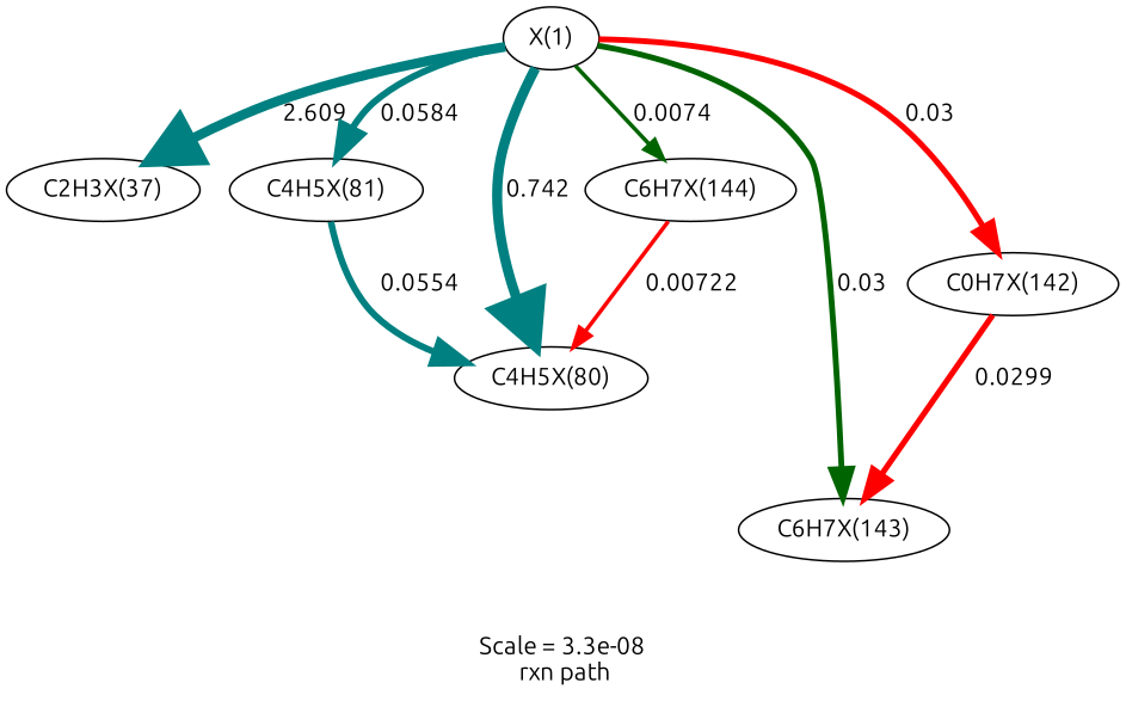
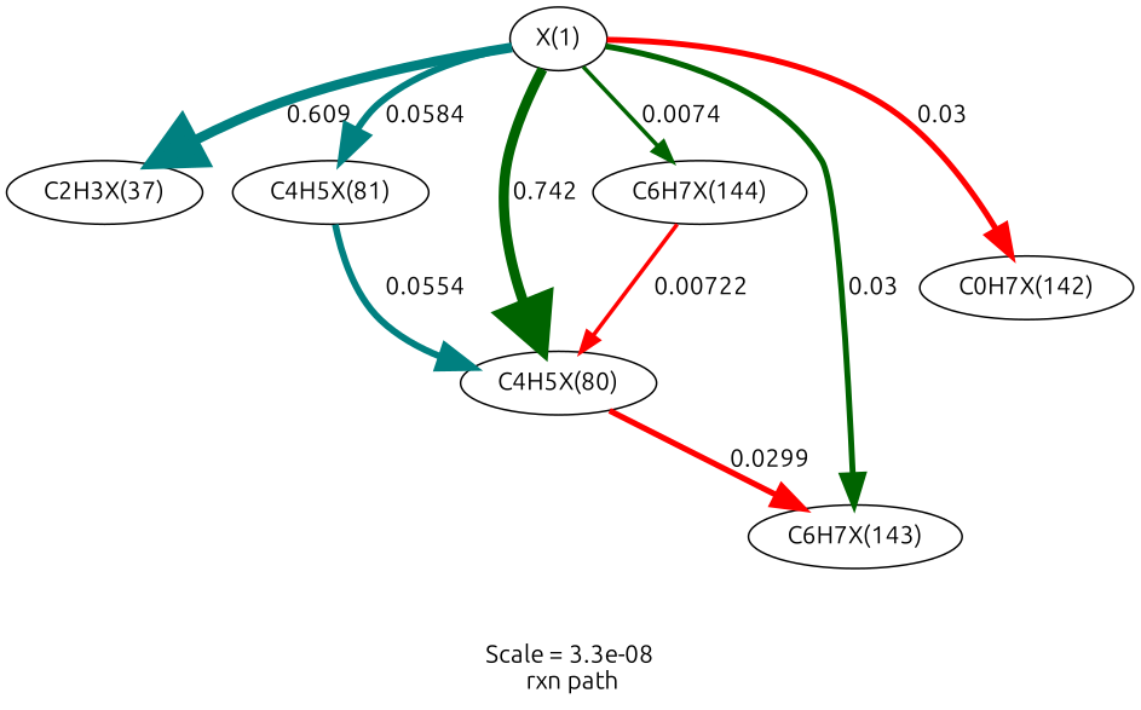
  digraph {
    fontname=Ubuntu
    label="Scale = 3.3e-08\l rxn path"
    node [fontname=Ubuntu]
    edge [arrowsize=1.68 color=teal fontname=Ubuntu style="setlinewidth(3.35)"]
    n1 [label="X(1)"]
    n2 [label="C2H3X(37)"]
    n3 [label="C4H5X(81)"]
    n4 [label="C4H5X(80)"]
    n5 [label="C6H7X(144)"]
    n6 [label="C6H7X(143)"]
    n7 [label="C0H7X(142)"]
-   n1 -> n2 [arrowsize=2.81 label=" 2.609" style="setlinewidth(5.63)"]
+   n1 -> n2 [arrowsize=2.81 label=" 0.609" style="setlinewidth(5.63)"]
    n1 -> n3 [arrowsize=1.93 label=" 0.0584" style="setlinewidth(3.86)"]
-   n1 -> n4 [arrowsize=2.89 label=" 0.742" style="setlinewidth(5.78)"]
+   n1 -> n4 [arrowsize=2.89 color=darkgreen label=" 0.742" style="setlinewidth(5.78)"]
    n1 -> n5 [arrowsize=1.15 color=darkgreen label=" 0.0074" style="setlinewidth(2.3)"]
    n1 -> n6 [color=darkgreen label=" 0.03"]
    n1 -> n7 [color=red label=" 0.03"]
    n3 -> n4 [arrowsize=1.91 label=" 0.0554" style="setlinewidth(3.82)"]
    n5 -> n4 [arrowsize=1.14 color=red label=" 0.00722" style="setlinewidth(2.28)"]
-   n7 -> n6 [color=red label=" 0.0299"]
+   n4 -> n6 [color=red label=" 0.0299"]
  }
